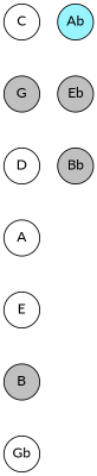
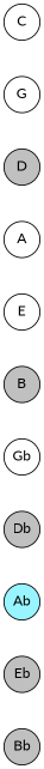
  graph {
    fontname=Lato
    mindist=.1
    node [fillcolor=white fontname=Lato margin=0 shape=circle style=filled]
    edge [fontname=Lato style=invis]
    E
    B [fillcolor=gray]
    Gb
+   Db [fillcolor=gray]
    Ab [fillcolor=cadetblue1]
    Eb [fillcolor=gray]
    Bb [fillcolor=gray]
    C
-   G [fillcolor=gray]
-   D
+   G
+   D [fillcolor=gray]
    A
    subgraph sub_1 {
      E
      B
      Gb
+     Db
      Ab
      Eb
      Bb
      C
      G
      D
      A
    }
    E -- B
    B -- Gb
+   Gb -- Db
+   Db -- Ab
    Ab -- Eb
    Eb -- Bb
    C -- G
    G -- D
    D -- A
    A -- E
  }
